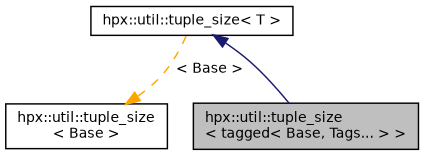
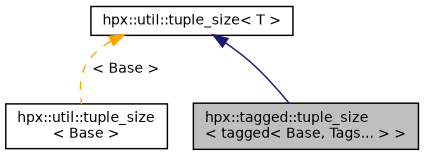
  digraph {
    node [color=black fillcolor=white fontname=Helvetica fontsize=10 shape=record style=filled]
    edge [dir=back fontname=Helvetica fontsize=10 labelfontname=Helvetica labelfontsize=10]
-   n1 [fillcolor=grey75 fontcolor=black height=0.2 label="hpx::util::tuple_size\l\< tagged\< Base, Tags... \> \>" width=0.4]
+   n1 [fillcolor=grey75 fontcolor=black height=0.2 label="hpx::tagged::tuple_size\l\< tagged\< Base, Tags... \> \>" width=0.4]
    n2 [height=0.2 label="hpx::util::tuple_size\l\< Base \>" width=0.4]
    n3 [height=0.2 label="hpx::util::tuple_size\< T \>" width=0.4]
    n3 -> n1 [color=midnightblue style=solid]
-   n2 -> n3 [color=orange label=" \< Base \>" style=dashed]
+   n3 -> n2 [color=orange label=" \< Base \>" style=dashed]
  }
